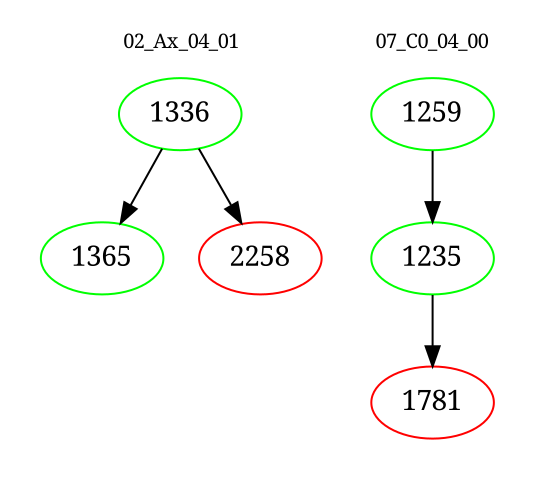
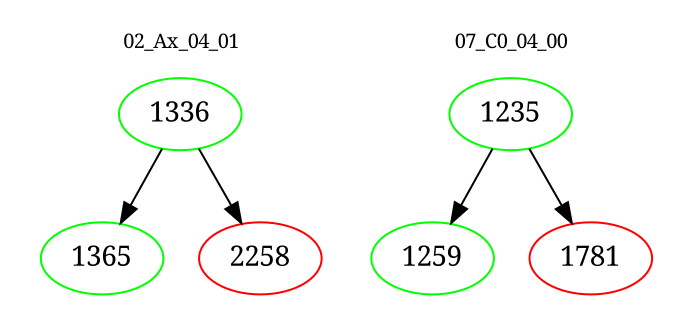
  digraph {
    fontname="Noto Serif"
    node [color=green fontname="Noto Serif"]
    edge [color=black fontname="Noto Serif"]
    n1 [label=1336]
    n2 [label=1365]
    n3 [color=red label=2258]
    n4 [label=1235]
    n5 [label=1259]
    n6 [color=red label=1781]
    subgraph cluster_1 {
      color=white
      fontsize=10
      label="02_Ax_04_01"
      n1
      n2
      n3
    }
    subgraph cluster_2 {
      color=white
      fontsize=10
      label="07_C0_04_00"
      n4
      n5
      n6
    }
    n1 -> n2
    n1 -> n3
-   n5 -> n4
+   n4 -> n5
    n4 -> n6
  }
